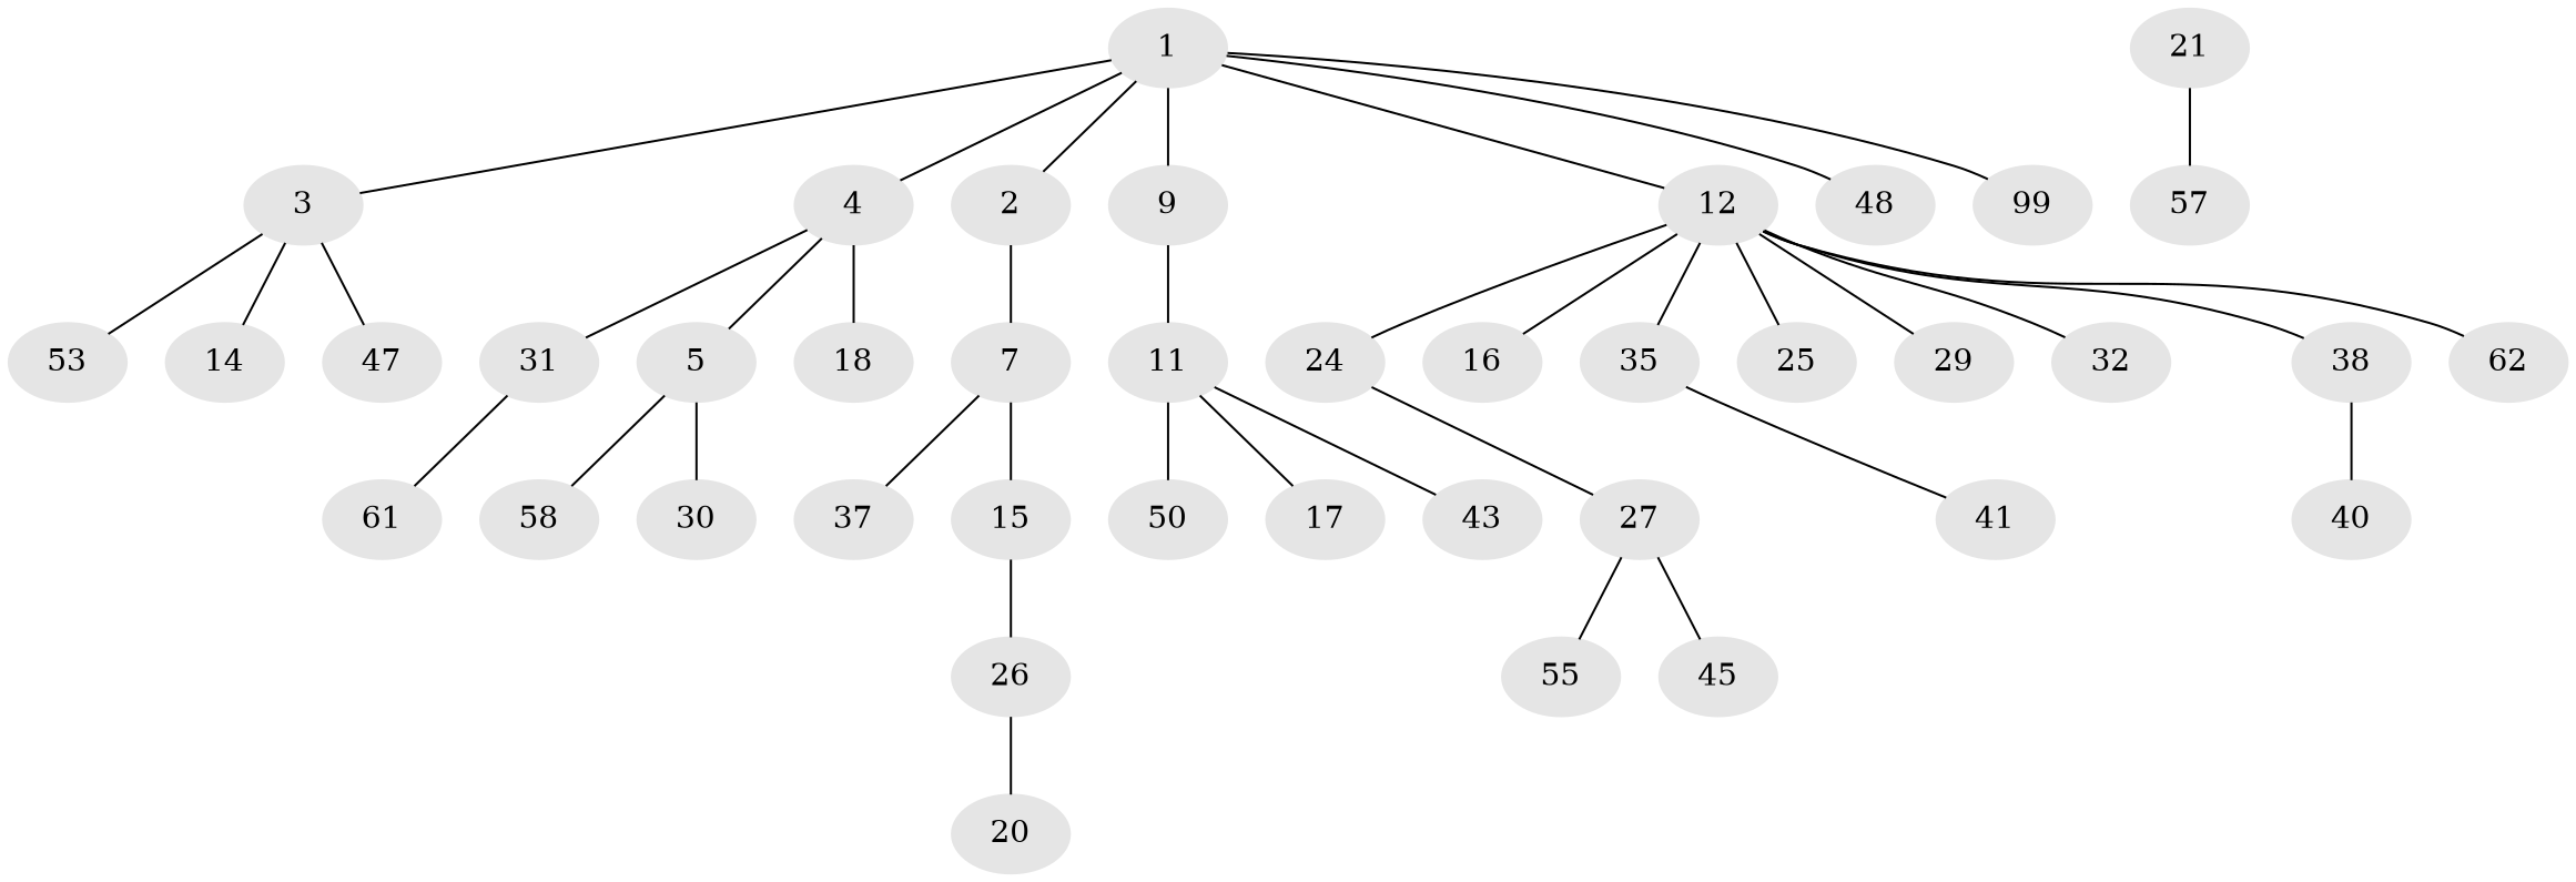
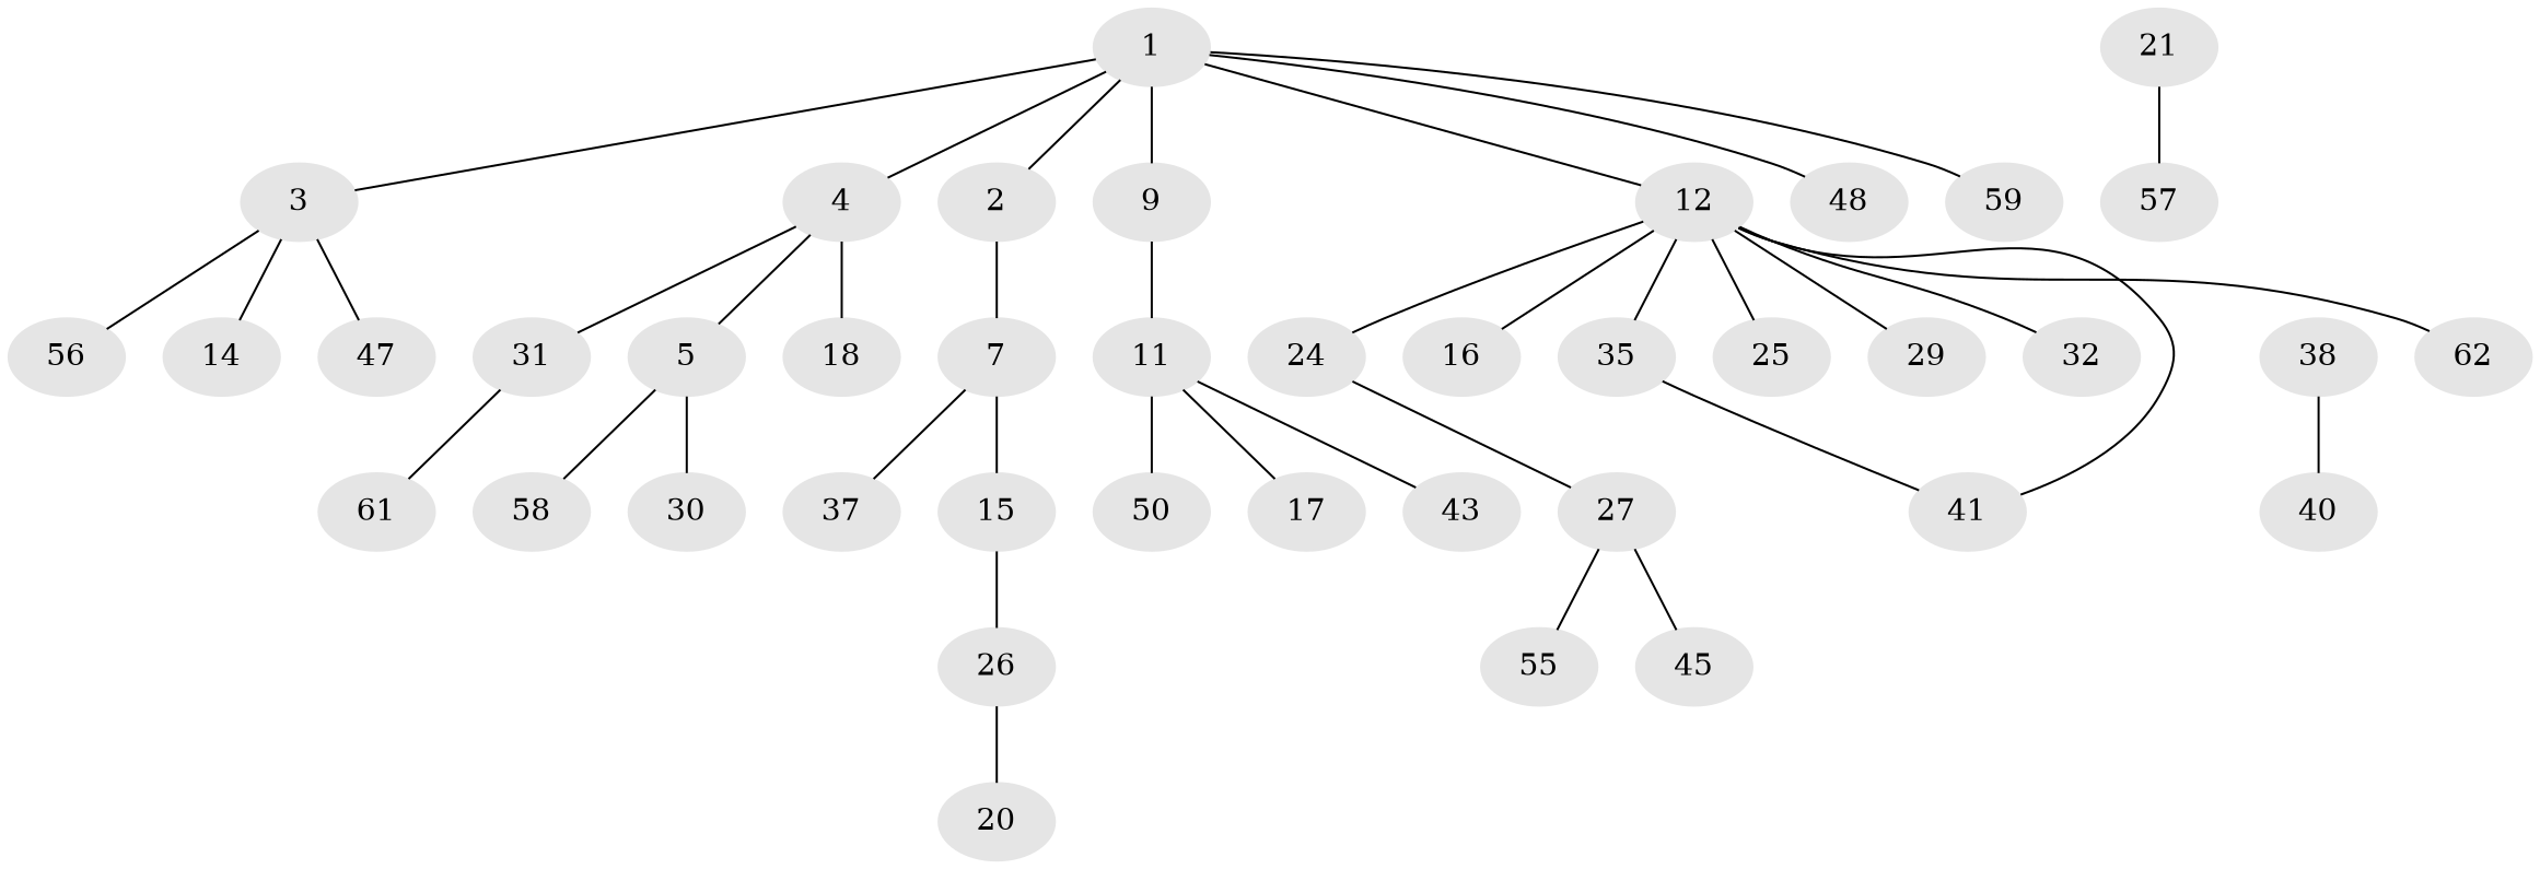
  graph {
    node [color=gray90 style=filled]
    1 [super="+2"]
    3
    4
    n4 [label=2]
    9
    12 [super="+13+42"]
    48
-   59 [label=99]
+   59
    n9 [label=14 super="+57"]
    47
-   53
+   53 [label=56]
    5
    18
    31
    7 [super="+8+54"]
    11 [super="+36+20"]
    16
    24
    25
    29 [super="+46"]
    32
    35
    38
    62
    30 [super="+44"]
    58
    61
    15 [super="+34"]
    37
    26 [super="+39"]
    17 [super="+22"]
    43 [super="+60"]
    50
    27
    41 [super="+51"]
    40
    n37 [label=20]
    n38 [label=57]
    21
    45
    55
    1 -- 3
    1 -- 4
    1 -- n4
    1 -- 9
    1 -- 12
    1 -- 48
    1 -- 59
    3 -- n9
    3 -- 47
    3 -- 53
    4 -- 5
    4 -- 18
    4 -- 31
    n4 -- 7
    9 -- 11
    12 -- 16
    12 -- 24
    12 -- 25
    12 -- 29
    12 -- 32
    12 -- 35
-   12 -- 38
+   12 -- 41
    12 -- 62
    5 -- 30
    5 -- 58
    31 -- 61
    7 -- 15
    7 -- 37
    11 -- 17
    11 -- 43
    11 -- 50
    24 -- 27
    35 -- 41
    38 -- 40
    15 -- 26
    26 -- n37
    27 -- 45
    27 -- 55
    21 -- n38
  }
